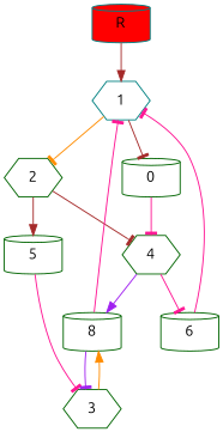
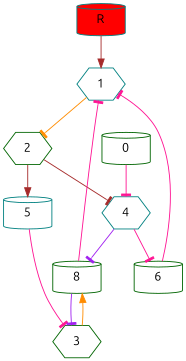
  digraph {
    fontname=Ubuntu
    node [color=darkgreen fontname=Ubuntu shape=cylinder]
    edge [arrowhead=tee color=deeppink fontname=Ubuntu]
    1 [color=teal shape=hexagon]
    2 [shape=hexagon]
    n3 [label=0]
-   4 [shape=hexagon]
-   5
+   4 [color=teal shape=hexagon]
+   5 [color=teal]
    8
    6
    3 [shape=hexagon]
    R [color=teal fillcolor="#ff0000" style=filled]
    1 -> 2 [color=darkorange]
-   1 -> n3 [color=brown]
    2 -> 4 [color=brown]
    2 -> 5 [arrowhead=normal color=brown]
    n3 -> 4
-   4 -> 8 [arrowhead=normal color=purple]
+   4 -> 8 [color=purple]
    4 -> 6
    5 -> 3
    8 -> 1
    8 -> 3 [color=purple]
    6 -> 1
    3 -> 8 [arrowhead=normal color=darkorange]
    R -> 1 [arrowhead=normal color=brown]
  }
